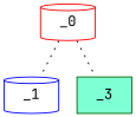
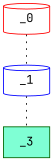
  graph {
    fontname="JetBrains Mono"
    node [fillcolor=white fontname="JetBrains Mono" shape=cylinder style=filled]
    edge [fontname="JetBrains Mono" style=dotted]
    _0 [color=red x=1.26413 y=2.65852]
    _1 [color=blue x=1.04235 y=0.350354]
    _3 [color=darkgreen fillcolor=aquamarine shape=box x=1.29292 y=0.187562]
    _0 -- _1
-   _0 -- _3
+   _1 -- _3
  }
